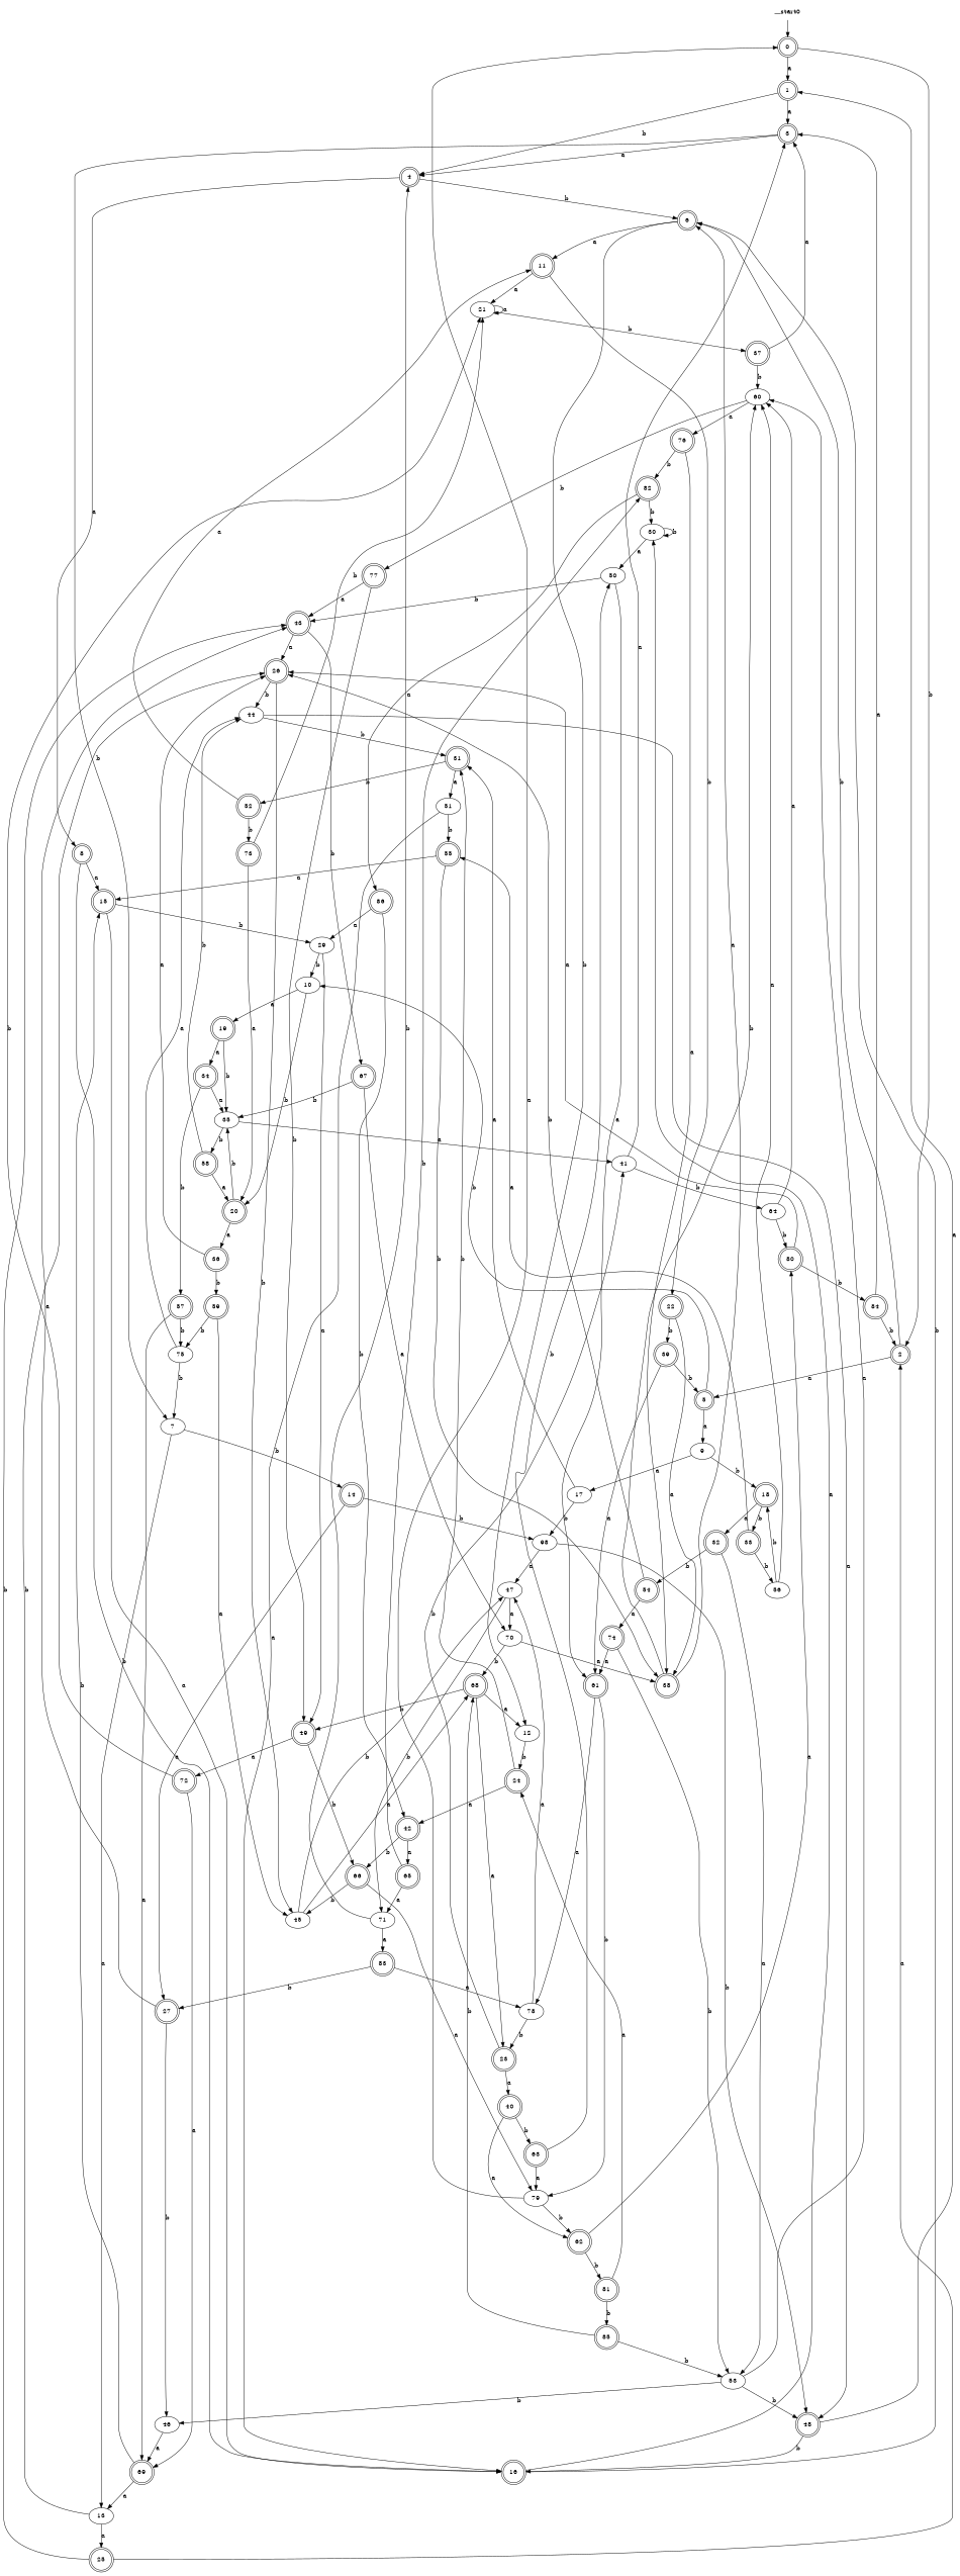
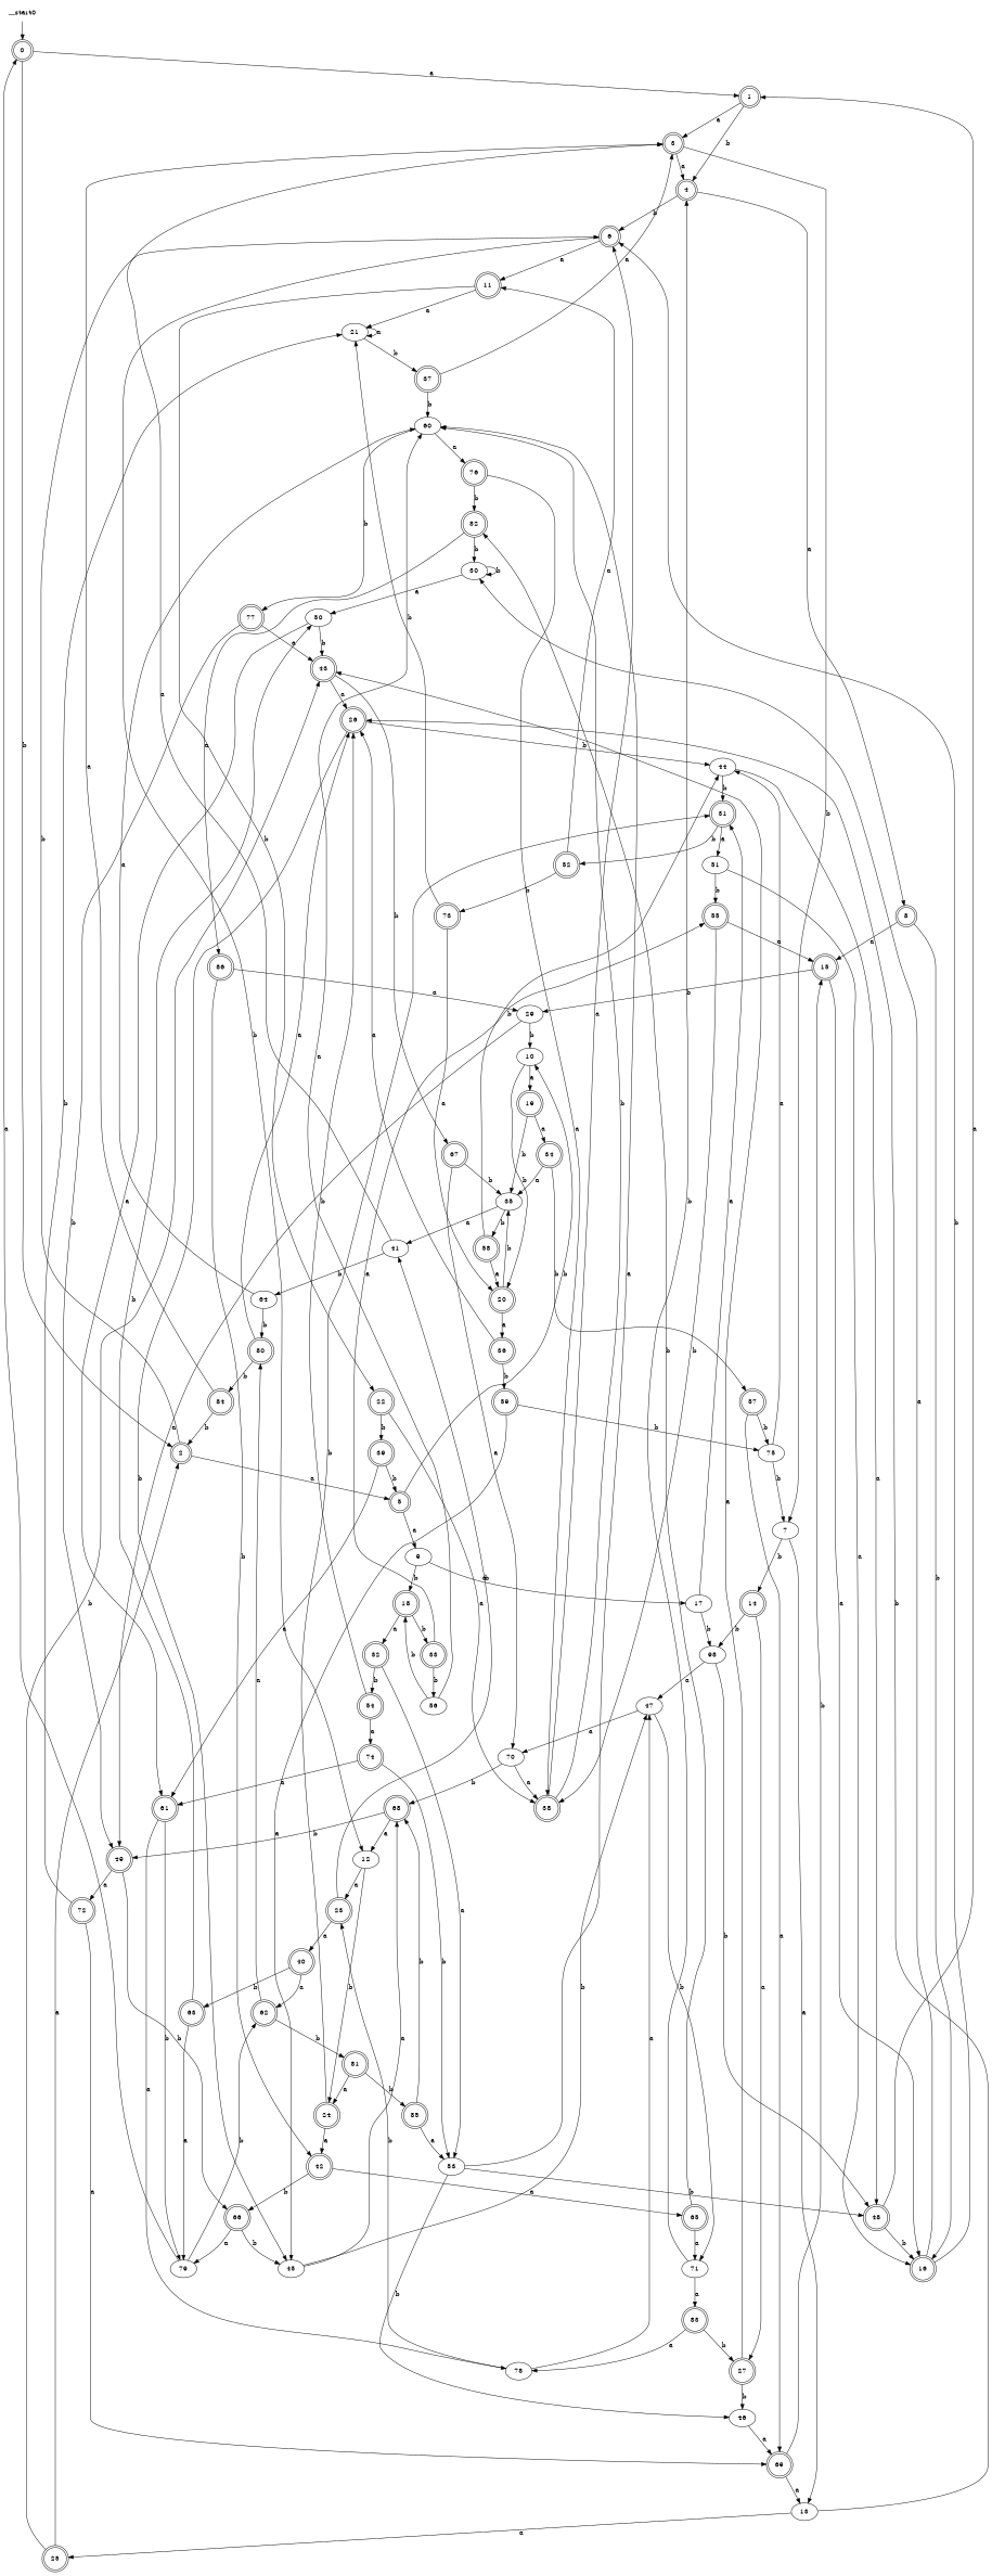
  digraph {
    node [shape=doublecircle]
    __start0 [shape=none]
    0
    1
    2
    3
    4
    5
    6
    7 [shape=""]
    8
    9 [shape=""]
    10 [shape=""]
    11
    12 [shape=""]
    13 [shape=""]
    14
    15
    16
    17 [shape=""]
    18
    19
    20
    21 [shape=""]
    22
    23
    24
    25
    26
    27
    n30 [label=98 shape=""]
    29 [shape=""]
    30 [shape=""]
    31
    32
    33
    34
    35 [shape=""]
    36
    37
    38
    39
    40
    41 [shape=""]
    42
    43
    44 [shape=""]
    45 [shape=""]
    46 [shape=""]
    47 [shape=""]
    48
    49
    50 [shape=""]
    51 [shape=""]
    52
    53 [shape=""]
    54
    55
    56 [shape=""]
    57
    58
    59
    60 [shape=""]
    61
    62
    63
    64 [shape=""]
    65
    66
    67
    68
    69
    70 [shape=""]
    71 [shape=""]
    72
    73
    74
    75 [shape=""]
    76
    77
    78 [shape=""]
    79 [shape=""]
    80
    81
    82
    83
    84
    85
    86
    __start0 -> 0
    0 -> 1 [label=a]
    0 -> 2 [label=b]
    1 -> 3 [label=a]
    1 -> 4 [label=b]
    2 -> 5 [label=a]
    2 -> 6 [label=b]
    3 -> 4 [label=a]
    3 -> 7 [label=b]
    4 -> 6 [label=b]
    4 -> 8 [label=a]
    5 -> 9 [label=a]
    5 -> 10 [label=b]
    6 -> 11 [label=a]
    6 -> 12 [label=b]
    7 -> 13 [label=a]
    7 -> 14 [label=b]
    8 -> 15 [label=a]
    8 -> 16 [label=b]
    9 -> 17 [label=a]
    9 -> 18 [label=b]
    10 -> 19 [label=a]
    10 -> 20 [label=b]
    11 -> 21 [label=a]
    11 -> 22 [label=b]
-   68 -> 23 [label=a]
+   12 -> 23 [label=a]
    12 -> 24 [label=b]
    13 -> 25 [label=a]
    13 -> 26 [label=b]
    14 -> 27 [label=a]
    14 -> n30 [label=b]
    15 -> 16 [label=a]
    15 -> 29 [label=b]
    16 -> 6 [label=b]
    16 -> 30 [label=a]
    17 -> n30 [label=b]
    17 -> 31 [label=a]
    18 -> 32 [label=a]
    18 -> 33 [label=b]
    19 -> 34 [label=a]
    19 -> 35 [label=b]
    20 -> 35 [label=b]
    20 -> 36 [label=a]
    21 -> 21 [label=a]
    21 -> 37 [label=b]
    22 -> 38 [label=a]
    22 -> 39 [label=b]
    23 -> 40 [label=a]
    23 -> 41 [label=b]
    24 -> 31 [label=b]
    24 -> 42 [label=a]
    25 -> 2 [label=a]
    25 -> 43 [label=b]
    26 -> 44 [label=b]
    26 -> 45 [label=b]
    27 -> 43 [label=a]
    27 -> 46 [label=b]
    n30 -> 47 [label=a]
    n30 -> 48 [label=b]
    29 -> 10 [label=b]
    29 -> 49 [label=a]
    30 -> 30 [label=b]
    30 -> 50 [label=a]
    31 -> 51 [label=a]
    31 -> 52 [label=b]
    32 -> 53 [label=a]
    32 -> 54 [label=b]
    33 -> 55 [label=a]
    33 -> 56 [label=b]
    34 -> 35 [label=a]
    34 -> 57 [label=b]
    35 -> 41 [label=a]
    35 -> 58 [label=b]
    36 -> 26 [label=a]
    36 -> 59 [label=b]
    37 -> 3 [label=a]
    37 -> 60 [label=b]
    38 -> 6 [label=a]
    38 -> 60 [label=b]
    39 -> 5 [label=b]
    39 -> 61 [label=a]
    40 -> 62 [label=a]
    40 -> 63 [label=b]
    41 -> 3 [label=a]
    41 -> 64 [label=b]
    42 -> 65 [label=a]
    42 -> 66 [label=b]
    43 -> 26 [label=a]
    43 -> 67 [label=b]
    44 -> 31 [label=b]
    44 -> 48 [label=a]
    45 -> 47 [label=b]
    45 -> 68 [label=a]
    46 -> 69 [label=a]
    47 -> 70 [label=a]
    47 -> 71 [label=b]
    48 -> 1 [label=a]
    48 -> 16 [label=b]
    49 -> 66 [label=b]
    49 -> 72 [label=a]
    50 -> 43 [label=b]
    50 -> 61 [label=a]
    51 -> 16 [label=a]
    51 -> 55 [label=b]
    52 -> 11 [label=a]
    52 -> 73 [label=b]
    53 -> 46 [label=b]
    53 -> 48 [label=b]
    53 -> 60 [label=a]
    54 -> 26 [label=b]
    54 -> 74 [label=a]
    55 -> 15 [label=a]
    55 -> 38 [label=b]
    56 -> 18 [label=b]
    56 -> 60 [label=a]
    57 -> 69 [label=a]
    57 -> 75 [label=b]
    58 -> 20 [label=a]
    58 -> 44 [label=b]
    59 -> 45 [label=a]
    59 -> 75 [label=b]
    60 -> 76 [label=a]
    60 -> 77 [label=b]
    61 -> 78 [label=a]
    61 -> 79 [label=b]
    62 -> 80 [label=a]
    62 -> 81 [label=b]
    63 -> 50 [label=b]
    63 -> 79 [label=a]
    64 -> 60 [label=a]
    64 -> 80 [label=b]
    65 -> 71 [label=a]
    65 -> 82 [label=b]
    66 -> 45 [label=b]
    66 -> 79 [label=a]
    67 -> 35 [label=b]
    67 -> 70 [label=a]
    68 -> 12 [label=a]
    68 -> 49 [label=b]
    69 -> 13 [label=a]
    69 -> 15 [label=b]
    70 -> 38 [label=a]
    70 -> 68 [label=b]
    71 -> 4 [label=b]
    71 -> 83 [label=a]
    72 -> 21 [label=b]
    72 -> 69 [label=a]
    73 -> 20 [label=a]
    73 -> 21 [label=b]
    74 -> 53 [label=b]
    74 -> 61 [label=a]
    75 -> 7 [label=b]
    75 -> 44 [label=a]
    76 -> 38 [label=a]
    76 -> 82 [label=b]
    77 -> 43 [label=a]
    77 -> 49 [label=b]
    78 -> 23 [label=b]
    78 -> 47 [label=a]
    79 -> 0 [label=a]
    79 -> 62 [label=b]
    80 -> 26 [label=a]
    80 -> 84 [label=b]
    81 -> 24 [label=a]
    81 -> 85 [label=b]
    82 -> 30 [label=b]
    82 -> 86 [label=a]
    83 -> 27 [label=b]
    83 -> 78 [label=a]
    84 -> 2 [label=b]
    84 -> 3 [label=a]
-   85 -> 53 [label=b]
+   85 -> 53 [label=a]
    85 -> 68 [label=b]
    86 -> 29 [label=a]
    86 -> 42 [label=b]
  }
